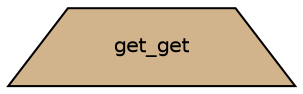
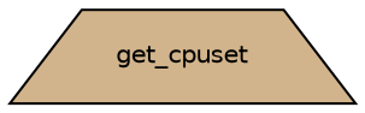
  digraph {
    rankdir=TB
-   n1 [color=black fillcolor=tan fontname=Helvetica fontsize=10 height=0.2 label=get_get shape=trapezium style=filled width=0.4]
+   n1 [color=black fillcolor=tan fontname=Helvetica fontsize=10 height=0.2 label=get_cpuset shape=trapezium style=filled width=0.4]
  }
